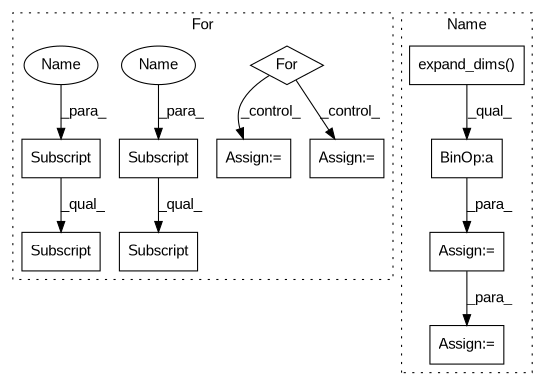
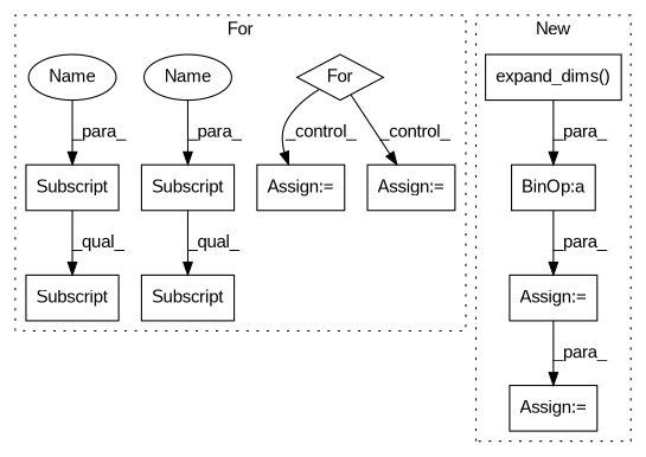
  digraph {
    fontname="Liberation Sans"
    node [a=63 fontname="Liberation Sans" l=3 shape=box]
    edge [fontname="Liberation Sans"]
    n1 [l="14,0" label=Subscript s="7525,0"]
    n2 [l="14,0" label=Subscript s="7437,0"]
    n3 [a=107 l="4,15" label=For s="7264,7296" shape=diamond]
    n4 [l="21,0" label=Subscript s="7523,0"]
    n5 [a=68 l=4 label="Assign:=" s=7325]
    n6 [l="21,0" label=Subscript s="7435,0"]
    n7 [a=68 l=4 label="Assign:=" s=7413]
    n8 [a=87 l=1 label=Name s=7449 shape=ellipse]
    n9 [a=87 l=1 label=Name s=7537 shape=ellipse]
    n10 [a=75 l="15,1" label="expand_dims()" s="9012,9038"]
    n11 [a=68 label="Assign:=" s=9008]
    n12 [a=82 label="BinOp:a" s=9039]
    n13 [a=68 label="Assign:=" s=9268]
    subgraph cluster_1 {
      label=For
      style=dotted
      n1
      n2
      n3
      n4
      n5
      n6
      n7
      n8
      n9
    }
    subgraph cluster_2 {
-     label=Name
+     label=New
      style=dotted
      n10
      n11
      n12
      n13
    }
    n1 -> n4 [label=_qual_]
    n2 -> n6 [label=_qual_]
    n3 -> n5 [label=_control_]
    n3 -> n7 [label=_control_]
    n8 -> n2 [label=_para_]
    n9 -> n1 [label=_para_]
-   n10 -> n12 [label=_qual_]
+   n10 -> n12 [label=_para_]
    n11 -> n13 [label=_para_]
    n12 -> n11 [label=_para_]
  }
